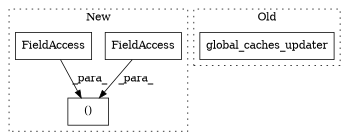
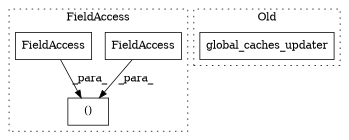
  digraph {
    node [a=22 s=7784 shape=box]
    n1 [a=106 l=32 label="()"]
    n2 [l=13 label=FieldAccess]
    n3 [l=6 label=FieldAccess s=7810]
    n4 [a=32 l=23 label=global_caches_updater s=9411]
    subgraph cluster_1 {
-     label=New
+     label=FieldAccess
      style=dotted
      n1
      n2
      n3
    }
    subgraph cluster_2 {
      label=Old
      style=dotted
      n4
    }
    n2 -> n1 [label=_para_]
    n3 -> n1 [label=_para_]
  }
